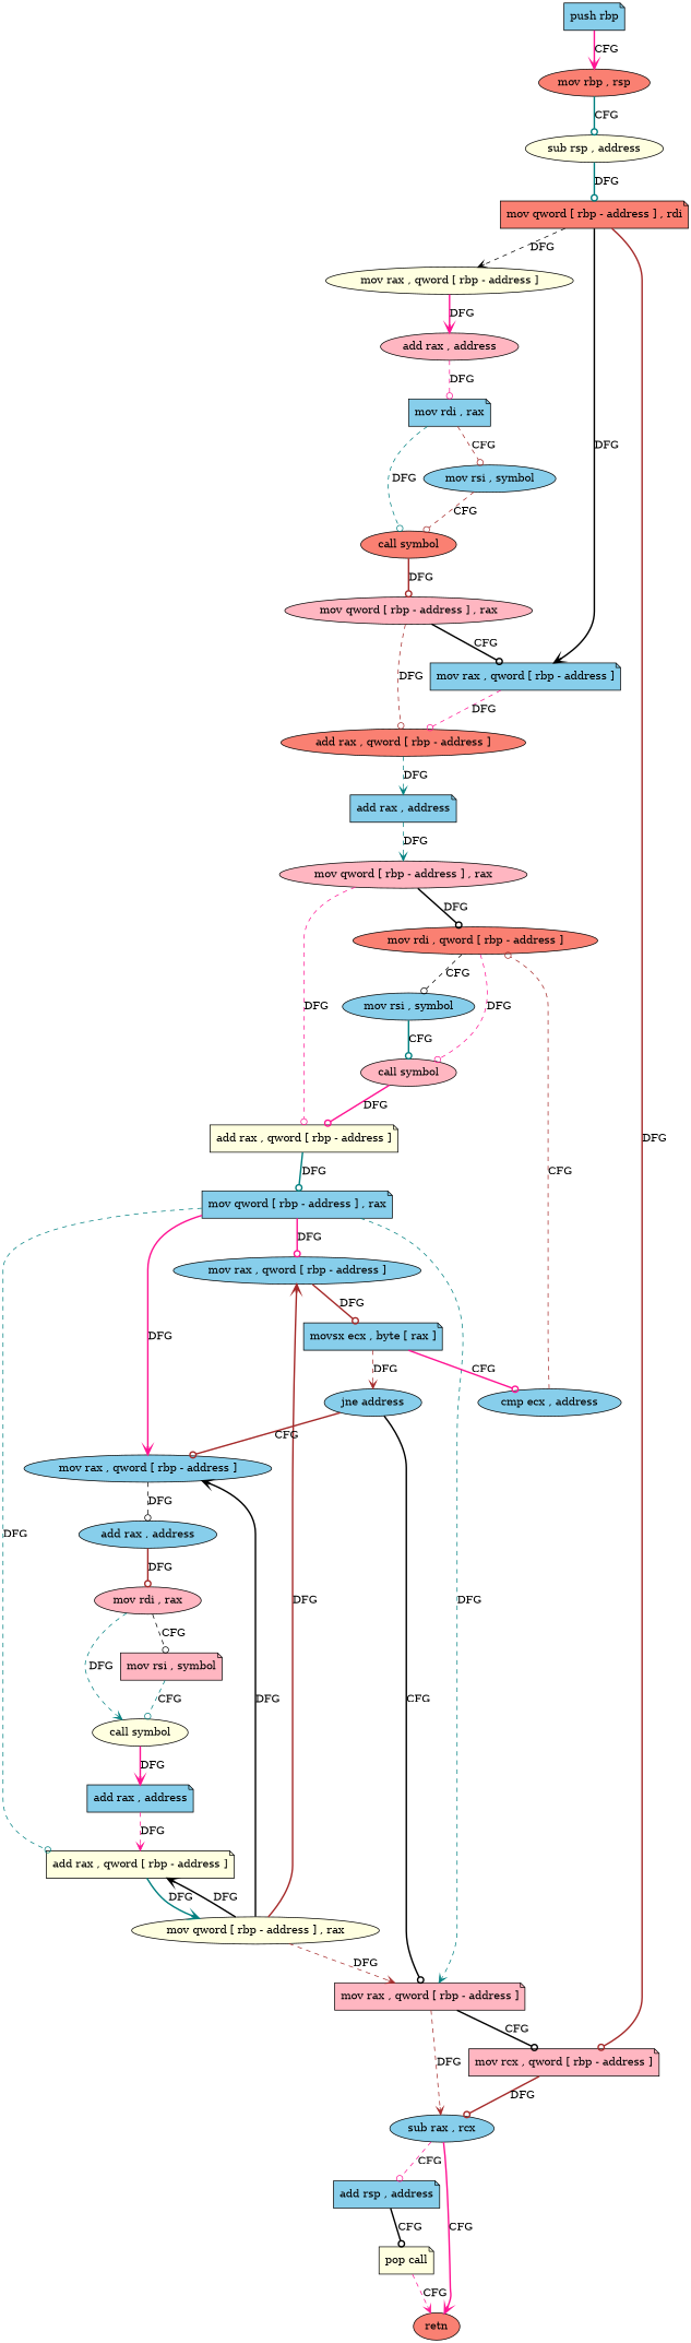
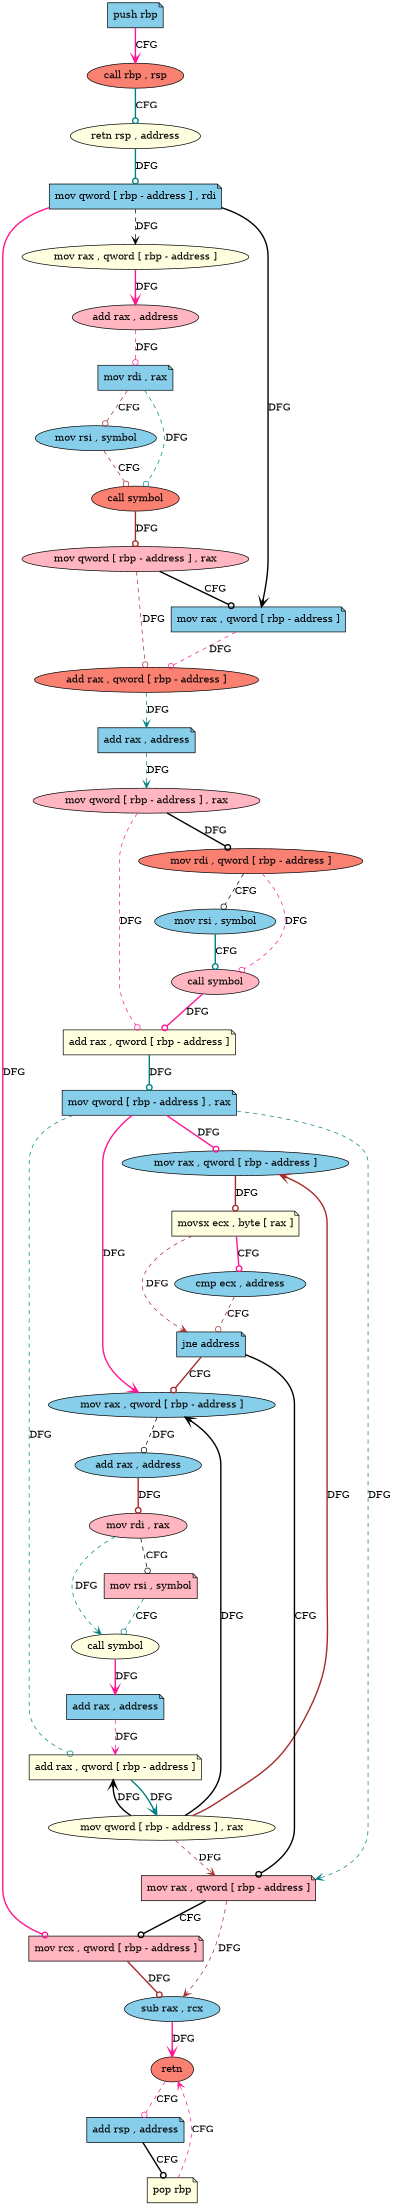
  digraph {
    fontname="DejaVu Serif"
    node [fillcolor=skyblue fontname="DejaVu Serif" shape=ellipse style=filled]
    edge [arrowhead=odot color=deeppink fontname="DejaVu Serif" style=bold]
    n1 [label="push rbp" shape=note]
-   n2 [fillcolor=salmon label="mov rbp , rsp"]
-   n3 [fillcolor=lightyellow label="sub rsp , address"]
-   n4 [fillcolor=salmon label="mov qword [ rbp - address ] , rdi" shape=note]
+   n2 [fillcolor=salmon label="call rbp , rsp"]
+   n3 [fillcolor=lightyellow label="retn rsp , address"]
+   n4 [label="mov qword [ rbp - address ] , rdi" shape=note]
    n5 [fillcolor=lightyellow label="mov rax , qword [ rbp - address ]"]
    n6 [label="mov rax , qword [ rbp - address ]" shape=note]
    n7 [fillcolor=lightpink label="mov rcx , qword [ rbp - address ]" shape=note]
    n8 [fillcolor=lightpink label="add rax , address"]
    n9 [fillcolor=salmon label="add rax , qword [ rbp - address ]"]
    n10 [label="sub rax , rcx"]
    n11 [label="mov rdi , rax" shape=note]
    n12 [label="mov rsi , symbol"]
    n13 [fillcolor=salmon label="call symbol"]
    n14 [fillcolor=lightpink label="mov qword [ rbp - address ] , rax"]
    n15 [label="add rax , address" shape=note]
    n16 [fillcolor=lightpink label="mov qword [ rbp - address ] , rax"]
    n17 [fillcolor=salmon label="mov rdi , qword [ rbp - address ]"]
    n18 [fillcolor=lightyellow label="add rax , qword [ rbp - address ]" shape=note]
    n19 [label="mov rsi , symbol"]
    n20 [fillcolor=lightpink label="call symbol"]
    n21 [label="mov qword [ rbp - address ] , rax" shape=note]
    n22 [label="mov rax , qword [ rbp - address ]"]
    n23 [fillcolor=lightpink label="mov rax , qword [ rbp - address ]" shape=note]
    n24 [label="mov rax , qword [ rbp - address ]"]
    n25 [fillcolor=lightyellow label="add rax , qword [ rbp - address ]" shape=note]
-   n26 [label="movsx ecx , byte [ rax ]" shape=note]
+   n26 [fillcolor=lightyellow label="movsx ecx , byte [ rax ]" shape=note]
    n27 [label="add rax , address"]
    n28 [fillcolor=lightyellow label="mov qword [ rbp - address ] , rax"]
    n29 [label="cmp ecx , address"]
-   n30 [label="jne address"]
+   n30 [label="jne address" shape=note]
    n31 [label="add rsp , address" shape=note]
    n32 [fillcolor=salmon label=retn]
    n33 [fillcolor=lightpink label="mov rdi , rax"]
-   n34 [fillcolor=lightyellow label="pop call" shape=note]
+   n34 [fillcolor=lightyellow label="pop rbp" shape=note]
    n35 [fillcolor=lightpink label="mov rsi , symbol" shape=note]
    n36 [fillcolor=lightyellow label="call symbol"]
    n37 [label="add rax , address" shape=note]
    n1 -> n2 [arrowhead=vee label=CFG]
    n2 -> n3 [color=teal label=CFG]
    n3 -> n4 [color=teal label=DFG]
    n4 -> n5 [arrowhead=vee color=black label=DFG style=dashed]
    n4 -> n6 [arrowhead=vee color=black label=DFG]
-   n4 -> n7 [color=brown label=DFG]
+   n4 -> n7 [label=DFG]
    n5 -> n8 [arrowhead=vee label=DFG]
    n6 -> n9 [label=DFG style=dashed]
    n7 -> n10 [color=brown label=DFG]
    n8 -> n11 [label=DFG style=dashed]
    n9 -> n15 [arrowhead=vee color=teal label=DFG style=dashed]
-   n10 -> n31 [label=CFG style=dashed]
-   n10 -> n32 [arrowhead=vee label=CFG]
+   n32 -> n31 [label=CFG style=dashed]
+   n10 -> n32 [arrowhead=vee label=DFG]
    n11 -> n12 [color=brown label=CFG style=dashed]
    n11 -> n13 [color=teal label=DFG style=dashed]
    n12 -> n13 [color=brown label=CFG style=dashed]
    n13 -> n14 [color=brown label=DFG]
    n14 -> n6 [color=black label=CFG]
    n14 -> n9 [color=brown label=DFG style=dashed]
    n15 -> n16 [arrowhead=vee color=teal label=DFG style=dashed]
    n16 -> n17 [color=black label=DFG]
    n16 -> n18 [label=DFG style=dashed]
    n17 -> n19 [color=black label=CFG style=dashed]
    n17 -> n20 [label=DFG style=dashed]
    n18 -> n21 [color=teal label=DFG]
    n19 -> n20 [color=teal label=CFG]
    n20 -> n18 [label=DFG]
    n21 -> n22 [label=DFG]
    n21 -> n23 [arrowhead=vee color=teal label=DFG style=dashed]
    n21 -> n24 [arrowhead=vee label=DFG]
    n21 -> n25 [color=teal label=DFG style=dashed]
    n22 -> n26 [color=brown label=DFG]
    n23 -> n7 [color=black label=CFG]
    n23 -> n10 [arrowhead=vee color=brown label=DFG style=dashed]
    n24 -> n27 [color=black label=DFG style=dashed]
    n25 -> n28 [arrowhead=vee color=teal label=DFG]
    n26 -> n29 [label=CFG]
    n26 -> n30 [arrowhead=vee color=brown label=DFG style=dashed]
    n27 -> n33 [color=brown label=DFG]
    n28 -> n22 [arrowhead=vee color=brown label=DFG]
    n28 -> n23 [arrowhead=vee color=brown label=DFG style=dashed]
    n28 -> n24 [arrowhead=vee color=black label=DFG]
    n28 -> n25 [arrowhead=vee color=black label=DFG]
-   n29 -> n17 [color=brown label=CFG style=dashed]
+   n29 -> n30 [color=brown label=CFG style=dashed]
    n30 -> n23 [color=black label=CFG]
    n30 -> n24 [color=brown label=CFG]
    n31 -> n34 [color=black label=CFG]
    n33 -> n35 [color=black label=CFG style=dashed]
    n33 -> n36 [arrowhead=vee color=teal label=DFG style=dashed]
    n34 -> n32 [arrowhead=vee label=CFG style=dashed]
    n35 -> n36 [color=teal label=CFG style=dashed]
    n36 -> n37 [arrowhead=vee label=DFG]
    n37 -> n25 [arrowhead=vee label=DFG style=dashed]
  }
